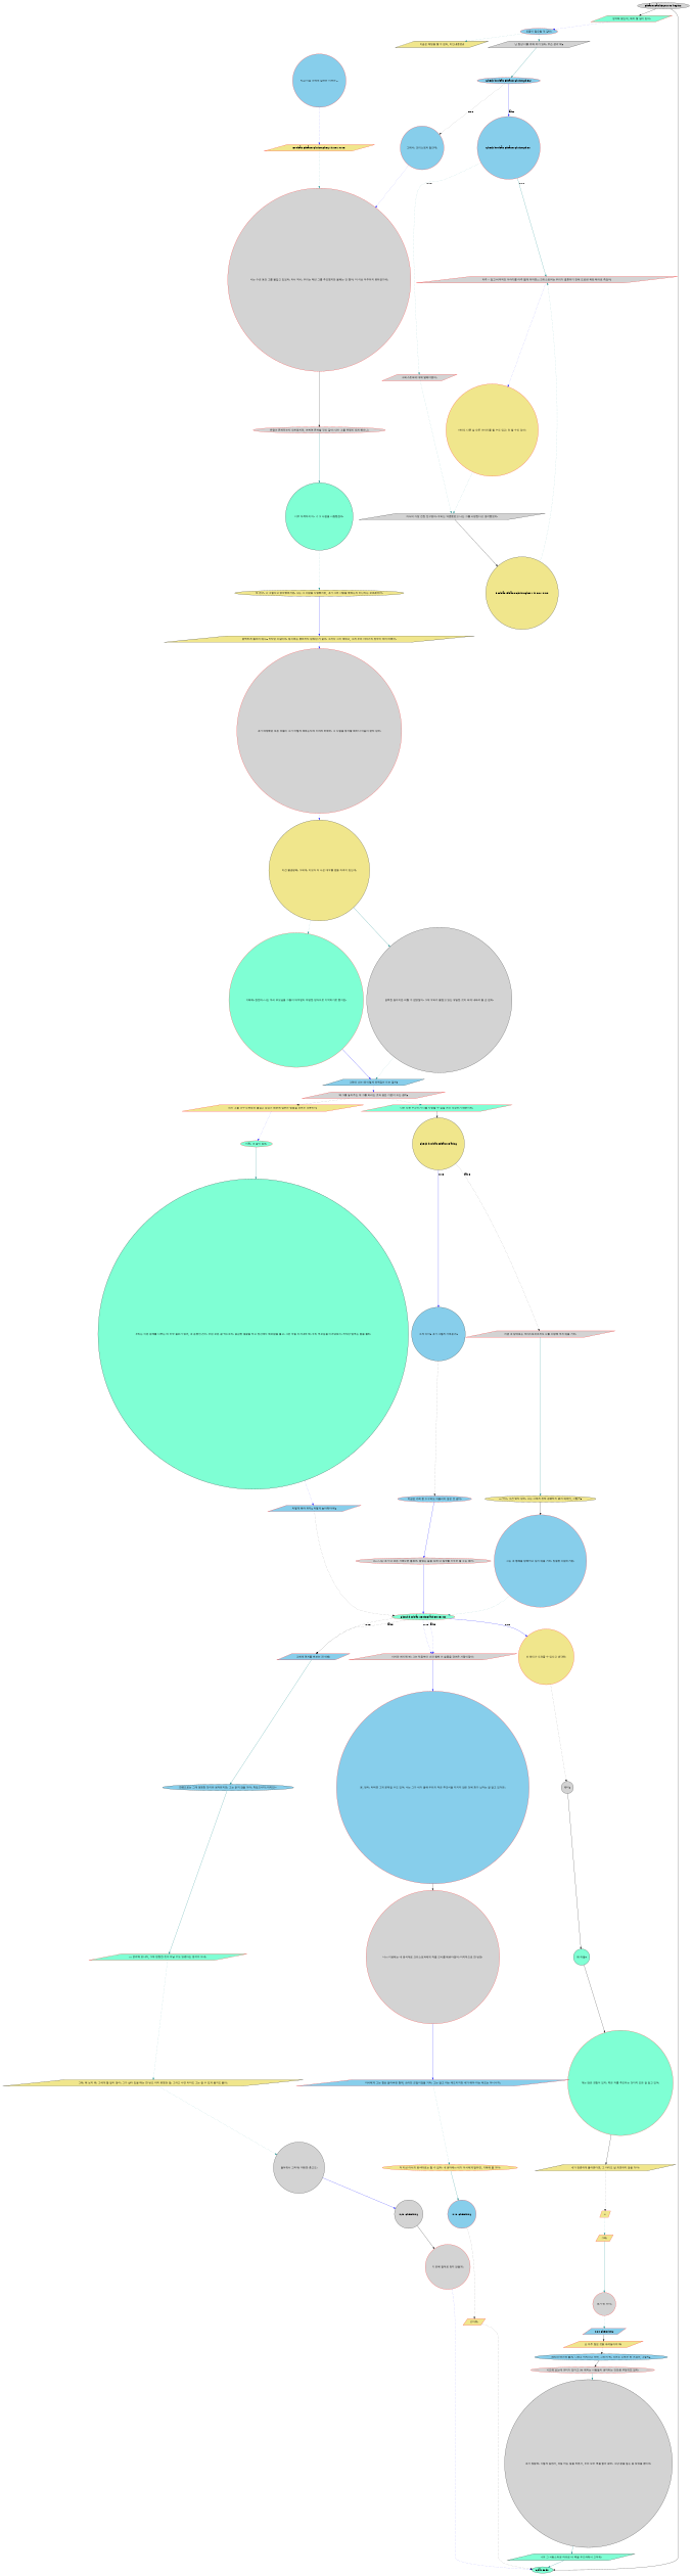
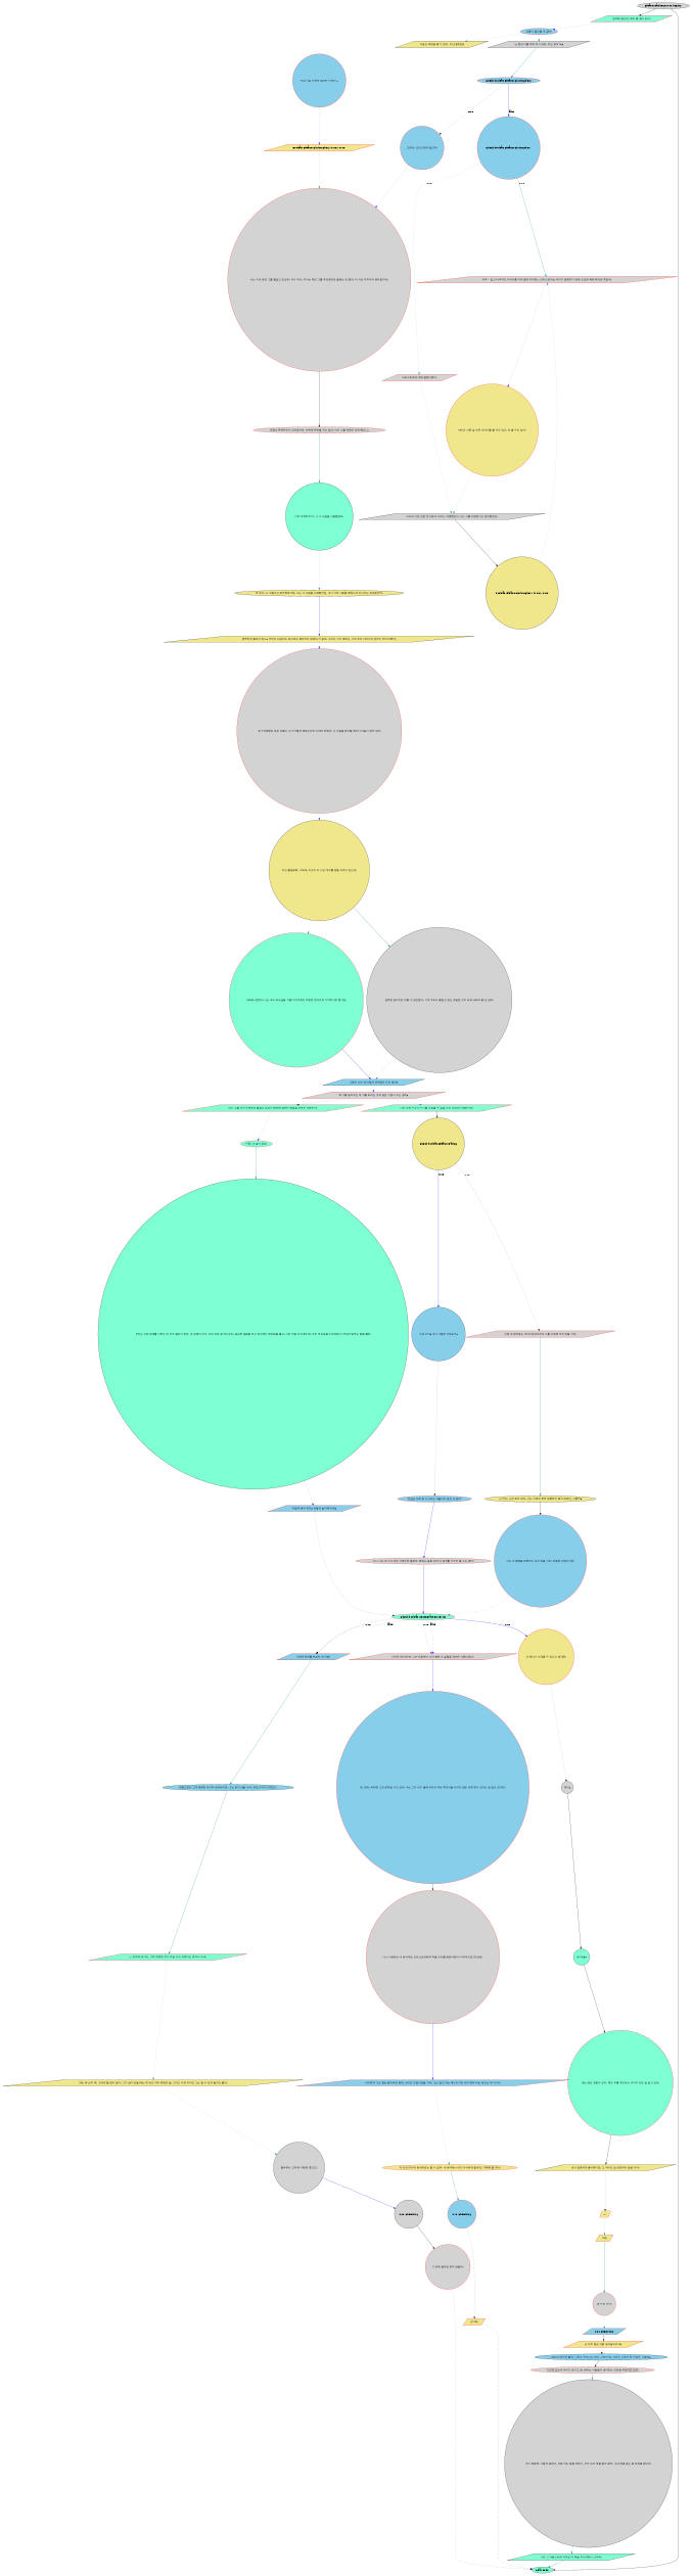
  digraph {
    node [color=red fillcolor=lightgrey shape=circle style=filled]
    edge [color=teal style=dotted]
    "EleanorRank5Convo8 begins." [color=black shape=ellipse]
    n2 [fillcolor=aquamarine label="생각해 봤는데, 해야 할 일이 있어." shape=parallelogram]
    "Chat ends." [color=black fillcolor=aquamarine shape=ellipse]
    n4 [fillcolor=skyblue label="도움이 필요할 것 같아." shape=ellipse]
    n5 [color=black label="난 항상 너를 위해 여기 있어. 무슨 생각 해?" shape=parallelogram]
    n6 [color=black fillcolor=khaki label="지금은 채팅을 할 수 없어, 미안. [종료.]" shape=parallelogram]
    n7 [fillcolor=skyblue label="Check boolean EleanorChristopher2" shape=ellipse]
    n8 [fillcolor=skyblue label="그래서. 크리스토퍼 말인데."]
    n9 [fillcolor=skyblue label="Check boolean EleanorChristopher1"]
    n10 [label="나는 수년 동안 그를 붙잡고 있었어. 아서 역시. 우리는 매년 그를 추모했지만 올해는 안 했어. 더 이상 마주하지 못하겠기에."]
    n11 [label="아주... 길고 비극적인 이야기를 아주 짧게 하자면... 크리스토퍼는 우리가 결혼하기 전에 도로변 폭탄 테러로 죽었어." shape=parallelogram]
    n12 [label="크리스토퍼에 대해 말해야겠어." shape=parallelogram]
    n13 [label="유령이 존재하는지 모르겠지만, 어쩌면 존재할 것도 같아. 내가 그를 유령이 되게 했으니." shape=ellipse]
    n14 [fillcolor=khaki label="아마도 다른 날 모든 이야기를 할 수도 있고. 안 할 수도 있어."]
    n15 [color=black label="아서의 가장 친한 친구였어. 우리는 약혼했었고 나는 그를 사랑한다고 생각했었지." shape=parallelogram]
    n16 [color=black fillcolor=aquamarine label="너무 자책하지 마. 너 그 사람을 사랑했잖아."]
    n17 [color=black fillcolor=khaki label="Boolean EleanorChristopher1 is now true."]
    n18 [color=black fillcolor=khaki label="오 친구. 나 그렇다고 생각했었거든. 나는 그 사람을 사랑했지만, 내가 그와 사랑을 했었는지 아닌지는 모르겠더라." shape=ellipse]
    n19 [fillcolor=skyblue label="지금 이걸 너에게 말하는 이유는..."]
    n20 [fillcolor=khaki label="Boolean EleanorChristopher2 is now true." shape=parallelogram]
    n21 [color=black fillcolor=khaki label="끔찍하게 들리지 않니? 하지만 사실이야. 당시에는 중요하지 않았던 거 같아. 그러다 그가 죽었고, 그게 우리 이야기의 전부가 되어 버렸어." shape=parallelogram]
    n22 [label="내가 애정했던 모든 것들이 그가 어떻게 죽었는지에 가려져 버렸어. 그 사람을 생각할 때마다 마음이 편치 않아."]
    n23 [color=black fillcolor=khaki label="이건 불공평해. 그에게. 이보다 더 나은 대우를 받을 자격이 있는데."]
    n24 [fillcolor=aquamarine label="이해해. 완전히. 나는 우리 부모님을 그들이 대우받아 마땅한 방식으로 기억하기로 했거든."]
    n25 [color=black label="끔찍한 일이지만 피할 수 없었잖아. 그게 우리가 붙잡고 있는 유일한 것이 되게 내버려 둘 순 없어."]
    n26 [color=black fillcolor=skyblue label="그런데 나는 왜 이렇게 죄책감이 드는 걸까?" shape=parallelogram]
    n27 [label="왜 그를 놓아주는 게 그를 버리는 것과 같은 기분이 드는 걸까?" shape=parallelogram]
-   n28 [fillcolor=khaki label="네가 그를 너무 오랫동안 붙잡고 있었기 때문에 멈추는 방법을 모르는 것뿐이야." shape=parallelogram]
+   n28 [fillcolor=aquamarine label="네가 그를 너무 오랫동안 붙잡고 있었기 때문에 멈추는 방법을 모르는 것뿐이야." shape=parallelogram]
    n29 [fillcolor=aquamarine label="너는 다른 누군가가 너를 사랑할 수 없을 거라 걱정하기 때문이야." shape=parallelogram]
    n30 [fillcolor=aquamarine label="이런. 네 말이 맞네." shape=ellipse]
    n31 [color=black fillcolor=khaki label="Check boolean EleanorDating"]
    n32 [color=black fillcolor=aquamarine label="우리는 이런 문제를 다루는 데 아무 쓸모가 없어, 내 운명인 건가. 우린 모든 걸 억누르지. 용감한 얼굴을 하고 전선에서 휘파람을 불고. 그건 우릴 이겨내게 해. 우리 부모님을 이겨냈듯이. 하지만 멈추는 법을 몰라."]
    n33 [color=black fillcolor=skyblue label="그게 다야? 내가 그렇게 가벼운가?"]
    n34 [label="지금 내 상태로는 크리스토퍼조차도 나를 사랑해 주지 않을 거야." shape=parallelogram]
    n35 [fillcolor=skyblue label="어떻게 해야 하지? 어떻게 놓아줘야 해?" shape=parallelogram]
    n36 [fillcolor=skyblue label="지금은 너희 중 누구와도 어울리지 않은 것 같아." shape=ellipse]
    n37 [color=black fillcolor=khaki label="... 아니. 그건 맞지 않아. 나는 그에게 전혀 공평하지 굴지 않았어, 그렇지?" shape=ellipse]
    n38 [fillcolor=aquamarine label="Check boolean LettieDiasdeMuertos" shape=ellipse]
    n39 [label="나... 나는 네가 내 모든 가졌으면 좋겠어. 끝없는 슬픔 속에 내 일부를 가두어 둘 수는 없어." shape=ellipse]
    n40 [fillcolor=skyblue label="그는 내 행복을 방해하고 싶지 않을 거야. 친절한 사람이거든."]
    n41 [fillcolor=khaki label="난 레티가 도와줄 수 있다고 생각해."]
    n42 [fillcolor=skyblue label="그에게 편지를 써보는 건 어때." shape=parallelogram]
    n43 [label="아서와 얘기해 봐. 그는 처음부터 너와 함께 이 슬픔을 겪어온 사람이잖아." shape=parallelogram]
    n44 [color=black label="레티?"]
    n45 [color=black fillcolor=skyblue label="한편으로는 그게 멍청한 짓이라 생각되지만. 그는 읽지 않을 거야. 죽었으니까. 하지만..." shape=ellipse]
    n46 [fillcolor=skyblue label="응, 맞아. 어쩌면 그게 문제일 수도 있어. 나는 그가 내가 올해 우리의 작은 추모식을 지키지 않은 것에 화가 났다는 걸 알고 있거든."]
    n47 [color=black fillcolor=aquamarine label="왜 하필?"]
    n48 [fillcolor=aquamarine label="... 생각해 보니까, 그게 멍청한 짓이 아닐 수도 있겠다는 생각이 드네." shape=parallelogram]
    n49 [label="나... 이번에는 내 방식대로 크리스토퍼에게 작별 인사를 해봐야겠어. 마지막으로 한 번만."]
    n50 [fillcolor=aquamarine label="걔는 많은 경험이 있지. 죽은 자를 추모하는 것까지 모든 걸 알고 있어."]
    n51 [color=black fillcolor=khaki label="그래. 해 보지 뭐. 그에게 할 말이 많아. 그가 살아 있을 때는 한 번도 하지 못했던 말. 그러고 나면 아마도 그는 쉴 수 있게 될지도 몰라." shape=parallelogram]
    n52 [fillcolor=skyblue label="아서에게 그는 항상 잃어버린 형제, 쓰러진 군일이었을 거야. 그는 알고 하는 애도이지만 내가 해야 하는 애도는 아니니까." shape=parallelogram]
    n53 [color=black fillcolor=khaki label="네가 정중하게 물어본다면, 그 아이도 널 외면하지 않을 거야." shape=parallelogram]
    n54 [color=black label="들어줘서 고마워. 따뜻한 충고도."]
    n55 [fillcolor=khaki label="더 이상 아서의 방식대로는 할 수 없어. 내 생각에... 내가 아서에게 말하면, 이해해 줄 거야." shape=ellipse]
    n56 [fillcolor=khaki label="…" shape=parallelogram]
    n57 [color=black label="+20 Chemistry"]
    n58 [fillcolor=skyblue label="+10 Chemistry"]
    n59 [fillcolor=khaki label="그래." shape=parallelogram]
    n60 [label="이 은혜 절대로 잊지 않을게."]
    n61 [fillcolor=khaki label="고마워." shape=parallelogram]
    n62 [label="때가 된 거야."]
    n63 [fillcolor=skyblue label="+20 Chemistry" shape=parallelogram]
    n64 [fillcolor=khaki label="난 아주 많은 것을 내려놓아야 해." shape=parallelogram]
    n65 [color=black fillcolor=skyblue label="레티와 얘기해 볼게. 나보고 꺼지라고 하면, 그러지 뭐. 적어도 노력은 한 거잖아, 그렇지?" shape=ellipse]
    n66 [label="시도해 보는데 의미가 있다고 봐. 레티는 사람들이 생각하는 것만큼 무정하진 않아." shape=ellipse]
    n67 [color=black label="내가 장담해. 이렇게 살면서, 매일 하는 일을 하면서, 우리 모두 벽을 쌓아 왔어. 그냥 문을 넣는 걸 잊었을 뿐이야."]
    n68 [color=black fillcolor=aquamarine label="너의 그 사랑스러운 머리로 내 벽을 두드려줘서 고마워." shape=parallelogram]
    "EleanorRank5Convo8 begins." -> n2 [color=black style=solid]
    "EleanorRank5Convo8 begins." -> "Chat ends." [color=black style=solid]
    n2 -> n4 [color=blue]
    n4 -> n5
    n4 -> n6
    n5 -> n7 [style=solid]
    n7 -> n8 [color=black label=true]
    n7 -> n9 [color=blue label=false style=solid]
    n8 -> n10 [color=blue]
    n9 -> n11 [label=true style=solid]
    n9 -> n12 [label=true]
    n10 -> n13 [color=black style=solid]
    n11 -> n14 [color=blue]
    n12 -> n15
    n13 -> n16 [style=solid]
    n14 -> n15
    n15 -> n17 [color=black style=solid]
    n16 -> n18
    n17 -> n11
    n18 -> n21 [color=blue style=solid]
    n19 -> n20 [color=blue]
    n20 -> n10
    n21 -> n22 [color=blue]
    n22 -> n23 [color=blue]
    n23 -> n24
    n23 -> n25 [style=solid]
    n24 -> n26 [color=blue style=solid]
    n25 -> n26
    n26 -> n27 [color=blue]
    n27 -> n28 [color=black]
    n27 -> n29
    n28 -> n30 [color=blue]
    n29 -> n31 [color=black style=solid]
    n30 -> n32 [style=solid]
    n31 -> n33 [color=blue label=true style=solid]
-   n31 -> n34 [color=black label=false]
+   n31 -> n34 [color=black label=true]
    n32 -> n35 [color=blue]
    n33 -> n36 [color=black]
    n34 -> n37 [style=solid]
    n35 -> n38 [color=black]
    n36 -> n39 [color=blue style=solid]
    n37 -> n40 [color=black style=solid]
    n38 -> n41 [color=blue label=true style=solid]
    n38 -> n42 [color=black label=true]
    n38 -> n42 [color=black label=false]
    n38 -> n43 [color=blue label=true]
    n38 -> n43 [color=blue label=false]
    n39 -> n38 [color=blue style=solid]
    n40 -> n38
    n41 -> n44 [color=black]
    n42 -> n45 [style=solid]
    n43 -> n46 [color=blue style=solid]
    n44 -> n47 [color=black style=solid]
    n45 -> n48 [style=solid]
    n46 -> n49 [color=black style=solid]
    n47 -> n50 [color=black style=solid]
    n48 -> n51
    n49 -> n52 [color=blue style=solid]
    n50 -> n53 [color=black style=solid]
    n51 -> n54
    n52 -> n55
    n53 -> n56 [color=black]
    n54 -> n57 [color=blue style=solid]
    n55 -> n58 [style=solid]
    n56 -> n59
    n57 -> n60 [color=black style=solid]
    n58 -> n61 [color=black]
    n59 -> n62 [style=solid]
    n60 -> "Chat ends." [color=blue]
    n61 -> "Chat ends." [color=black]
    n62 -> n63
    n63 -> n64 [color=black style=solid]
    n64 -> n65 [color=black]
    n65 -> n66 [color=black style=solid]
    n66 -> n67 [style=solid]
    n67 -> n68 [style=solid]
    n68 -> "Chat ends." [style=solid]
  }
